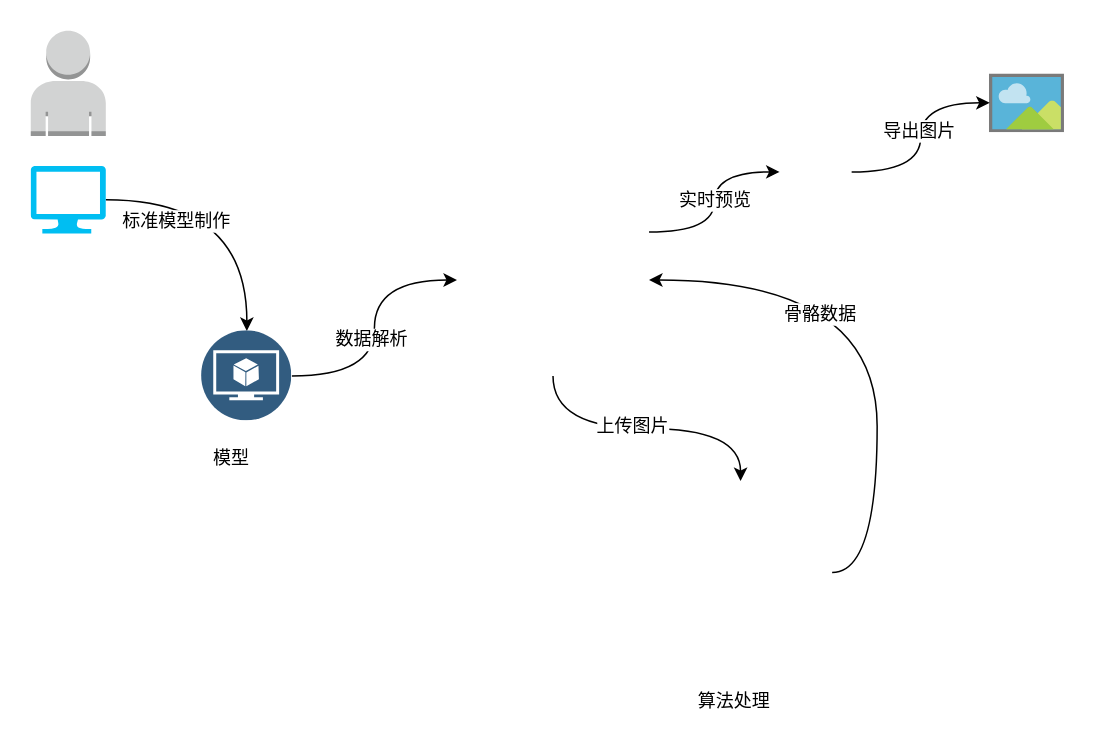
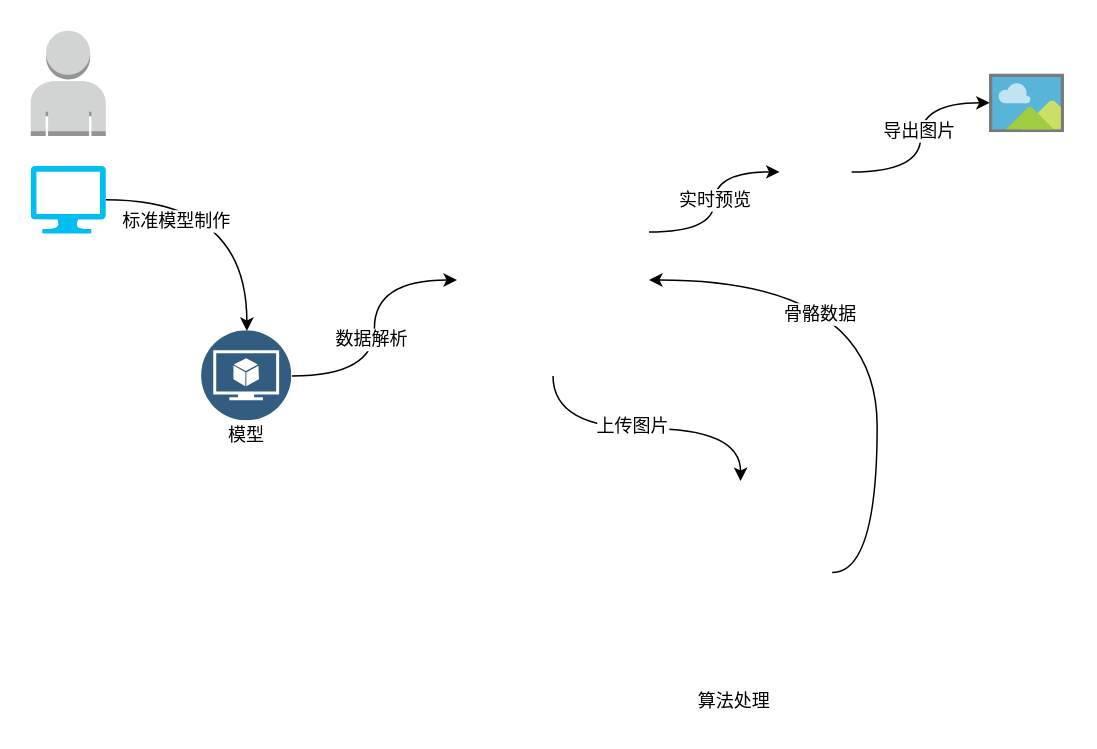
  <mxCell id="0" />
  <mxCell id="1" parent="0" />
  <mxCell id="2" style="edgeStyle=orthogonalEdgeStyle;orthogonalLoop=1;jettySize=auto;html=1;entryX=0.5;entryY=0;entryDx=0;entryDy=0;curved=1;shadow=0;exitX=1;exitY=0.5;exitDx=0;exitDy=0;exitPerimeter=0;" edge="1" parent="1" source="8" target="7"><mxGeometry relative="1" as="geometry"><mxPoint x="49" y="170" as="sourcePoint" /></mxGeometry></mxCell>
  <mxCell id="3" value="标准模型制作" style="text;html=1;resizable=0;points=[];align=center;verticalAlign=middle;labelBackgroundColor=#ffffff;" vertex="1" connectable="0" parent="2"><mxGeometry x="-0.489" y="-14" relative="1" as="geometry"><mxPoint as="offset" /></mxGeometry></mxCell>
  <mxCell id="4" value="" style="outlineConnect=0;dashed=0;verticalLabelPosition=bottom;verticalAlign=top;align=center;html=1;shape=mxgraph.aws3.user;fillColor=#D2D3D3;gradientColor=none;" vertex="1" parent="1"><mxGeometry x="20" y="20" width="50" height="70" as="geometry" /></mxCell>
  <mxCell id="5" style="edgeStyle=orthogonalEdgeStyle;curved=1;orthogonalLoop=1;jettySize=auto;html=1;exitX=1;exitY=0.5;exitDx=0;exitDy=0;entryX=0;entryY=0.5;entryDx=0;entryDy=0;shadow=0;" edge="1" parent="1" source="7" target="14"><mxGeometry relative="1" as="geometry" /></mxCell>
  <mxCell id="6" value="数据解析" style="text;html=1;resizable=0;points=[];align=center;verticalAlign=middle;labelBackgroundColor=#ffffff;" vertex="1" connectable="0" parent="5"><mxGeometry x="-0.081" y="3" relative="1" as="geometry"><mxPoint as="offset" /></mxGeometry></mxCell>
  <mxCell id="7" value="" style="aspect=fixed;perimeter=ellipsePerimeter;html=1;align=center;shadow=0;dashed=0;fontColor=#4277BB;labelBackgroundColor=#ffffff;fontSize=12;spacingTop=3;image;image=img/lib/ibm/data/model.svg;" vertex="1" parent="1"><mxGeometry x="134" y="220" width="60" height="60" as="geometry" /></mxCell>
  <mxCell id="8" value="" style="verticalLabelPosition=bottom;html=1;verticalAlign=top;align=center;strokeColor=none;fillColor=#00BEF2;shape=mxgraph.azure.computer;pointerEvents=1;" vertex="1" parent="1"><mxGeometry x="20" y="110" width="50" height="45" as="geometry" /></mxCell>
- <mxCell id="9" value="模型" style="text;html=1;strokeColor=none;fillColor=none;align=center;verticalAlign=middle;whiteSpace=wrap;rounded=0;" vertex="1" parent="1"><mxGeometry x="125" y="295" width="58" height="20" as="geometry" /></mxCell>
+ <mxCell id="9" value="模型" style="text;html=1;strokeColor=none;fillColor=none;align=center;verticalAlign=middle;whiteSpace=wrap;rounded=0;" vertex="1" parent="1"><mxGeometry x="135" y="280" width="58" height="20" as="geometry" /></mxCell>
  <mxCell id="10" style="edgeStyle=orthogonalEdgeStyle;curved=1;orthogonalLoop=1;jettySize=auto;html=1;exitX=0.5;exitY=1;exitDx=0;exitDy=0;shadow=0;" edge="1" parent="1" source="14" target="17"><mxGeometry relative="1" as="geometry" /></mxCell>
  <mxCell id="11" value="上传图片" style="text;html=1;resizable=0;points=[];align=center;verticalAlign=middle;labelBackgroundColor=#ffffff;" vertex="1" connectable="0" parent="10"><mxGeometry x="-0.111" y="2" relative="1" as="geometry"><mxPoint as="offset" /></mxGeometry></mxCell>
  <mxCell id="12" style="edgeStyle=orthogonalEdgeStyle;curved=1;orthogonalLoop=1;jettySize=auto;html=1;exitX=1;exitY=0.25;exitDx=0;exitDy=0;entryX=0;entryY=0.5;entryDx=0;entryDy=0;shadow=0;" edge="1" parent="1" source="14" target="21"><mxGeometry relative="1" as="geometry" /></mxCell>
  <mxCell id="13" value="实时预览" style="text;html=1;resizable=0;points=[];align=center;verticalAlign=middle;labelBackgroundColor=#ffffff;" vertex="1" connectable="0" parent="12"><mxGeometry x="0.055" y="-2" relative="1" as="geometry"><mxPoint x="-2.5" y="1.5" as="offset" /></mxGeometry></mxCell>
  <mxCell id="14" value="" style="shape=image;html=1;verticalAlign=top;verticalLabelPosition=bottom;labelBackgroundColor=#ffffff;imageAspect=0;aspect=fixed;image=https://cdn2.iconfinder.com/data/icons/circle-icons-1/64/browser-128.png" vertex="1" parent="1"><mxGeometry x="304" y="122" width="128" height="128" as="geometry" /></mxCell>
  <mxCell id="15" value="" style="edgeStyle=orthogonalEdgeStyle;curved=1;orthogonalLoop=1;jettySize=auto;html=1;shadow=0;entryX=1;entryY=0.5;entryDx=0;entryDy=0;exitX=1;exitY=0.5;exitDx=0;exitDy=0;" edge="1" parent="1" source="17" target="14"><mxGeometry relative="1" as="geometry"><mxPoint x="634" y="381" as="targetPoint" /><Array as="points"><mxPoint x="584" y="381" /><mxPoint x="584" y="186" /></Array></mxGeometry></mxCell>
  <mxCell id="16" value="骨骼数据" style="text;html=1;resizable=0;points=[];align=center;verticalAlign=middle;labelBackgroundColor=#ffffff;" vertex="1" connectable="0" parent="15"><mxGeometry x="0.401" y="22" relative="1" as="geometry"><mxPoint as="offset" /></mxGeometry></mxCell>
  <mxCell id="17" value="" style="shape=image;html=1;verticalAlign=top;verticalLabelPosition=bottom;labelBackgroundColor=#ffffff;imageAspect=0;aspect=fixed;image=https://cdn2.iconfinder.com/data/icons/analytic-investment-and-balanced-scorecard/512/644_Algorithm_brain_conclusion_process_thinking-128.png" vertex="1" parent="1"><mxGeometry x="432" y="320" width="122" height="122" as="geometry" /></mxCell>
  <mxCell id="18" value="" style="aspect=fixed;html=1;perimeter=none;align=center;shadow=0;dashed=0;image;fontSize=12;image=img/lib/mscae/Image.svg;" vertex="1" parent="1"><mxGeometry x="659" y="49" width="50" height="39" as="geometry" /></mxCell>
  <mxCell id="19" style="edgeStyle=orthogonalEdgeStyle;curved=1;orthogonalLoop=1;jettySize=auto;html=1;exitX=1;exitY=0.5;exitDx=0;exitDy=0;entryX=0;entryY=0.487;entryDx=0;entryDy=0;entryPerimeter=0;shadow=0;" edge="1" parent="1" source="21" target="18"><mxGeometry relative="1" as="geometry" /></mxCell>
  <mxCell id="20" value="导出图片" style="text;html=1;resizable=0;points=[];align=center;verticalAlign=middle;labelBackgroundColor=#ffffff;" vertex="1" connectable="0" parent="19"><mxGeometry x="0.072" y="2" relative="1" as="geometry"><mxPoint as="offset" /></mxGeometry></mxCell>
  <mxCell id="21" value="" style="shape=image;html=1;verticalAlign=top;verticalLabelPosition=bottom;labelBackgroundColor=#ffffff;imageAspect=0;aspect=fixed;image=https://cdn2.iconfinder.com/data/icons/multimedia-26/24/multimedia-06-128.png" vertex="1" parent="1"><mxGeometry x="519" y="90" width="48" height="48" as="geometry" /></mxCell>
  <mxCell id="22" value="算法处理" style="text;html=1;resizable=0;points=[];autosize=1;align=left;verticalAlign=top;spacingTop=-4;" vertex="1" parent="1"><mxGeometry x="463" y="457" width="60" height="20" as="geometry" /></mxCell>
